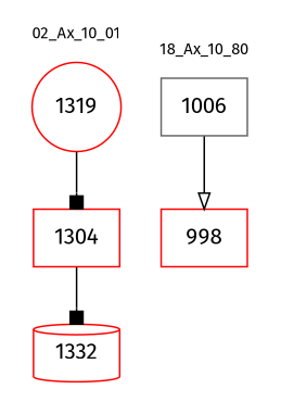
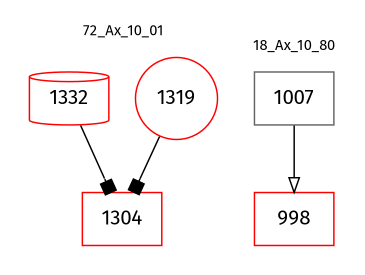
  digraph {
    fontname="Fira Sans"
    node [color=red fontname="Fira Sans" shape=box]
    edge [arrowhead=box color=black fontname="Fira Sans"]
    n1 [label=1319 shape=circle]
    n2 [label=1304]
    n3 [label=1332 shape=cylinder]
-   n4 [color=gray40 label=1006]
+   n4 [color=gray40 label=1007]
    n5 [label=998]
    subgraph cluster_1 {
      color=white
      fontsize=10
-     label="02_Ax_10_01"
+     label="72_Ax_10_01"
      n1
      n2
      n3
    }
    subgraph cluster_2 {
      color=white
      fontsize=10
      label="18_Ax_10_80"
      n4
      n5
    }
    n1 -> n2
-   n2 -> n3
+   n3 -> n2
    n4 -> n5 [arrowhead=onormal]
  }
